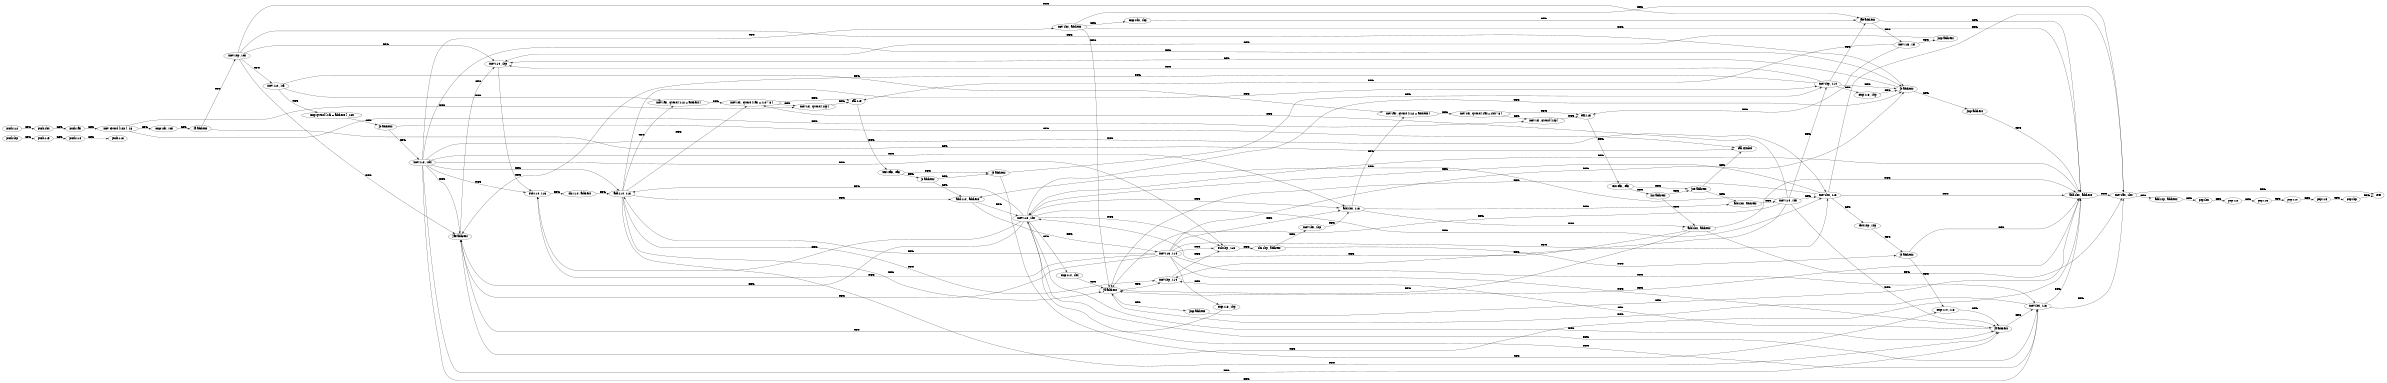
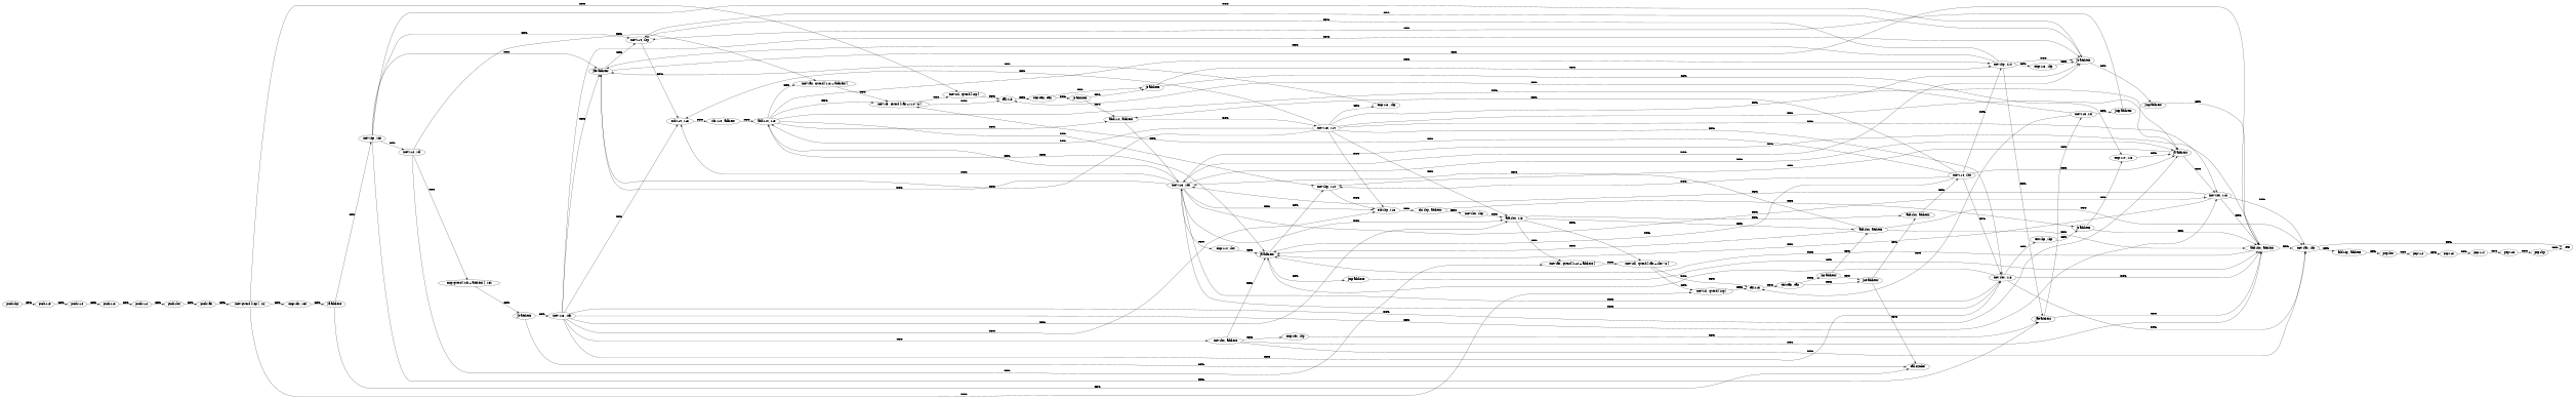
  digraph {
    rankdir=LR
    n1 [label="push rbp"]
    n2 [label="push r15"]
    n3 [label="push r14"]
    n4 [label="push r13"]
    n5 [label="push r12"]
    n6 [label="push rbx"]
    n7 [label="push rax"]
    n8 [label="mov qword [ rsp ] , r8"]
    n9 [label="cmp rdx , rcx"]
    n10 [label="mov rsi , qword [ rsp ]"]
    n11 [label="mov rsi , qword [ rsp ]"]
    n12 [label="ja address"]
    n13 [label="call r15"]
    n14 [label="call r15"]
    n15 [label="call symbol"]
    n16 [label="mov rbp , rcx"]
    n17 [label="mov r12 , rdi"]
    n18 [label="jae address"]
    n19 [label="mov r14 , rbp"]
    n20 [label="jae address"]
    n21 [label="jb address"]
    n22 [label="cmp qword [ rdi + address ] , rcx"]
    n23 [label="mov rax , qword [ r12 + address ]"]
    n24 [label="mov rax , qword [ r12 + address ]"]
    n25 [label="add rbx , address"]
    n26 [label="mov r15 , rsi"]
    n27 [label="sub r14 , r13"]
    n28 [label="jmp address"]
    n29 [label="jb address"]
    n30 [label="mov rdi , qword [ rax + r14 * 8 ]"]
    n31 [label="mov rdi , qword [ rax + rbx * 8 ]"]
    n32 [label="mov r13 , rdx"]
    n33 [label="mov rbx , address"]
    n34 [label="add r14 , r13"]
    n35 [label="ja address"]
    n36 [label="mov rbx , r13"]
    n37 [label="sub rbp , r13"]
    n38 [label="add rbx , r13"]
    n39 [label="mov rbx , r13"]
    n40 [label="cmp rdx , rbp"]
    n41 [label="mov rax , rbx"]
    n42 [label="ja address"]
    n43 [label="shr r14 , address"]
    n44 [label="add r14 , address"]
    n45 [label="mov rbp , r14"]
    n46 [label="mov rbp , r14"]
    n47 [label="mov r13 , rbx"]
    n48 [label="shr rbp , address"]
    n49 [label="add rbx , address"]
    n50 [label="add rbx , address"]
    n51 [label="test rbp , rbp"]
    n52 [label="add rsp , address"]
    n53 [label=retn]
    n54 [label="cmp r14 , rbx"]
    n55 [label="jmp address"]
    n56 [label="jmp address"]
    n57 [label="test eax , eax"]
    n58 [label="test eax , eax"]
    n59 [label="pop rbx"]
    n60 [label="pop r12"]
    n61 [label="pop r13"]
    n62 [label="pop r14"]
    n63 [label="pop r15"]
    n64 [label="pop rbp"]
    n65 [label="mov r13 , r14"]
    n66 [label="cmp r13 , rbp"]
    n67 [label="js address"]
    n68 [label="je address"]
    n69 [label="cmp r14 , r13"]
    n70 [label="cmp r13 , rbp"]
    n71 [label="mov rbx , rbp"]
    n72 [label="je address"]
    n73 [label="mov r14 , rbx"]
    n74 [label="jns address"]
    n75 [label="jne address"]
    n1 -> n2 [label=CFG]
    n2 -> n3 [label=CFG]
    n3 -> n4 [label=CFG]
+   n4 -> n5 [label=CFG]
    n5 -> n6 [label=CFG]
    n6 -> n7 [label=CFG]
    n7 -> n8 [label=CFG]
    n8 -> n9 [label=CFG]
    n8 -> n10 [label=DFG]
    n8 -> n11 [label=DFG]
    n9 -> n12 [label=CFG]
    n10 -> n13 [label=DFG]
    n11 -> n14 [label=DFG]
    n12 -> n15 [label=CFG]
    n12 -> n16 [label=CFG]
    n13 -> n57 [label=DFG]
    n14 -> n58 [label=DFG]
    n16 -> n17 [label=CFG]
    n16 -> n18 [label=DFG]
    n16 -> n19 [label=DFG]
    n16 -> n20 [label=DFG]
    n16 -> n21 [label=DFG]
    n17 -> n22 [label=CFG]
    n17 -> n23 [label=DFG]
    n17 -> n24 [label=DFG]
    n18 -> n25 [label=CFG]
    n18 -> n26 [label=CFG]
    n19 -> n27 [label=DFG]
    n20 -> n19 [label=CFG]
    n20 -> n25 [label=CFG]
    n21 -> n19 [label=CFG]
    n21 -> n28 [label=CFG]
    n22 -> n29 [label=CFG]
    n23 -> n30 [label=DFG]
    n24 -> n31 [label=DFG]
    n25 -> n41 [label=DFG]
    n25 -> n42 [label=DFG]
    n25 -> n47 [label=DFG]
    n26 -> n13 [label=DFG]
    n26 -> n14 [label=DFG]
    n26 -> n56 [label=CFG]
    n27 -> n43 [label=DFG]
    n28 -> n25 [label=CFG]
    n29 -> n15 [label=CFG]
    n29 -> n32 [label=CFG]
    n30 -> n10 [label=CFG]
    n30 -> n13 [label=DFG]
    n31 -> n11 [label=CFG]
    n31 -> n14 [label=DFG]
    n32 -> n20 [label=DFG]
    n32 -> n21 [label=DFG]
    n32 -> n27 [label=DFG]
    n32 -> n33 [label=CFG]
-   n32 -> n34 [label=DFG]
    n32 -> n35 [label=DFG]
    n32 -> n36 [label=DFG]
    n32 -> n37 [label=DFG]
    n32 -> n38 [label=DFG]
    n32 -> n39 [label=DFG]
    n33 -> n25 [label=DFG]
    n33 -> n40 [label=CFG]
    n33 -> n41 [label=DFG]
    n33 -> n42 [label=DFG]
    n34 -> n23 [label=CFG]
    n34 -> n30 [label=DFG]
    n34 -> n35 [label=DFG]
    n34 -> n42 [label=DFG]
    n34 -> n44 [label=DFG]
    n34 -> n45 [label=DFG]
    n34 -> n46 [label=DFG]
    n35 -> n36 [label=CFG]
    n35 -> n46 [label=CFG]
    n36 -> n25 [label=DFG]
    n36 -> n41 [label=DFG]
    n36 -> n42 [label=DFG]
    n36 -> n47 [label=DFG]
    n37 -> n48 [label=DFG]
    n38 -> n24 [label=CFG]
+   n38 -> n31 [label=DFG]
    n38 -> n49 [label=DFG]
    n38 -> n50 [label=DFG]
    n39 -> n25 [label=DFG]
    n39 -> n41 [label=DFG]
    n39 -> n42 [label=DFG]
    n39 -> n47 [label=DFG]
    n39 -> n51 [label=CFG]
    n40 -> n18 [label=CFG]
    n41 -> n52 [label=CFG]
    n41 -> n53 [label=DFG]
    n42 -> n46 [label=CFG]
    n42 -> n55 [label=CFG]
    n43 -> n34 [label=DFG]
    n44 -> n47 [label=DFG]
    n44 -> n65 [label=DFG]
    n45 -> n18 [label=DFG]
    n45 -> n19 [label=DFG]
    n45 -> n20 [label=DFG]
    n45 -> n21 [label=DFG]
    n45 -> n66 [label=CFG]
    n46 -> n37 [label=DFG]
    n47 -> n20 [label=DFG]
    n47 -> n21 [label=DFG]
    n47 -> n27 [label=DFG]
    n47 -> n34 [label=DFG]
    n47 -> n35 [label=DFG]
    n47 -> n36 [label=DFG]
    n47 -> n37 [label=DFG]
    n47 -> n38 [label=DFG]
    n47 -> n39 [label=DFG]
    n47 -> n54 [label=CFG]
    n48 -> n71 [label=DFG]
    n48 -> n72 [label=DFG]
    n49 -> n25 [label=DFG]
    n49 -> n41 [label=DFG]
    n49 -> n42 [label=DFG]
    n49 -> n47 [label=DFG]
    n50 -> n73 [label=DFG]
    n51 -> n72 [label=CFG]
    n52 -> n59 [label=CFG]
    n54 -> n42 [label=CFG]
    n55 -> n25 [label=CFG]
    n56 -> n19 [label=CFG]
    n57 -> n67 [label=DFG]
    n57 -> n68 [label=DFG]
    n58 -> n74 [label=DFG]
    n58 -> n75 [label=DFG]
    n59 -> n60 [label=CFG]
    n60 -> n61 [label=CFG]
    n61 -> n62 [label=CFG]
    n62 -> n63 [label=CFG]
    n63 -> n64 [label=CFG]
    n64 -> n53 [label=DFG]
    n65 -> n20 [label=DFG]
    n65 -> n21 [label=DFG]
    n65 -> n27 [label=DFG]
    n65 -> n34 [label=DFG]
    n65 -> n35 [label=DFG]
    n65 -> n36 [label=DFG]
    n65 -> n37 [label=DFG]
    n65 -> n38 [label=DFG]
    n65 -> n39 [label=DFG]
    n65 -> n70 [label=CFG]
    n66 -> n21 [label=CFG]
    n67 -> n44 [label=CFG]
    n67 -> n68 [label=CFG]
    n68 -> n45 [label=CFG]
    n68 -> n69 [label=CFG]
    n69 -> n35 [label=CFG]
    n70 -> n20 [label=CFG]
    n71 -> n38 [label=DFG]
    n72 -> n25 [label=CFG]
    n72 -> n69 [label=CFG]
    n73 -> n30 [label=DFG]
    n73 -> n35 [label=DFG]
    n73 -> n39 [label=CFG]
    n73 -> n42 [label=DFG]
    n73 -> n44 [label=DFG]
    n73 -> n45 [label=DFG]
    n73 -> n46 [label=DFG]
    n74 -> n49 [label=CFG]
    n74 -> n75 [label=CFG]
    n75 -> n15 [label=CFG]
    n75 -> n50 [label=CFG]
  }
